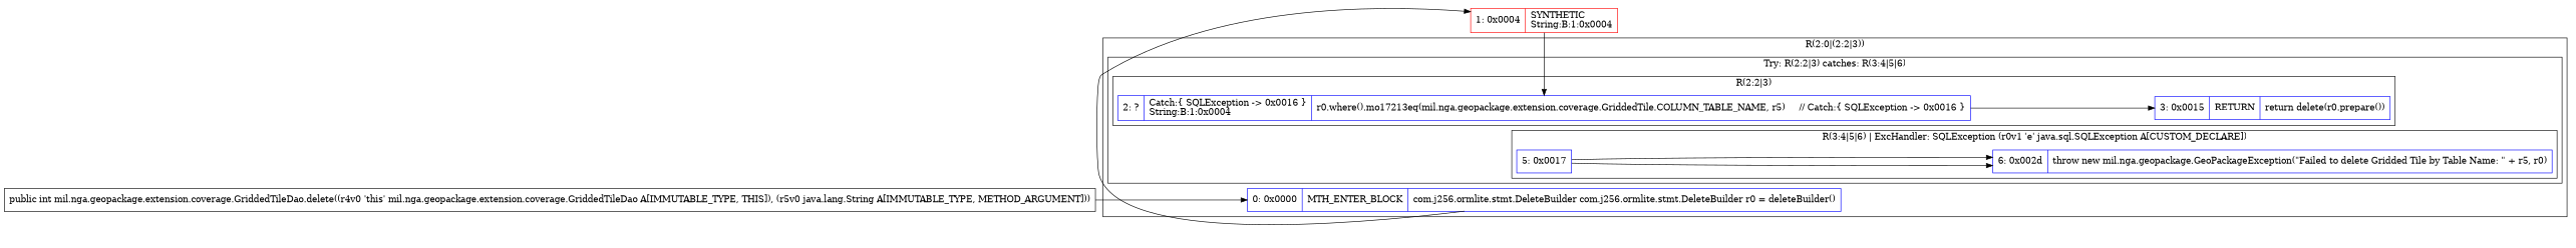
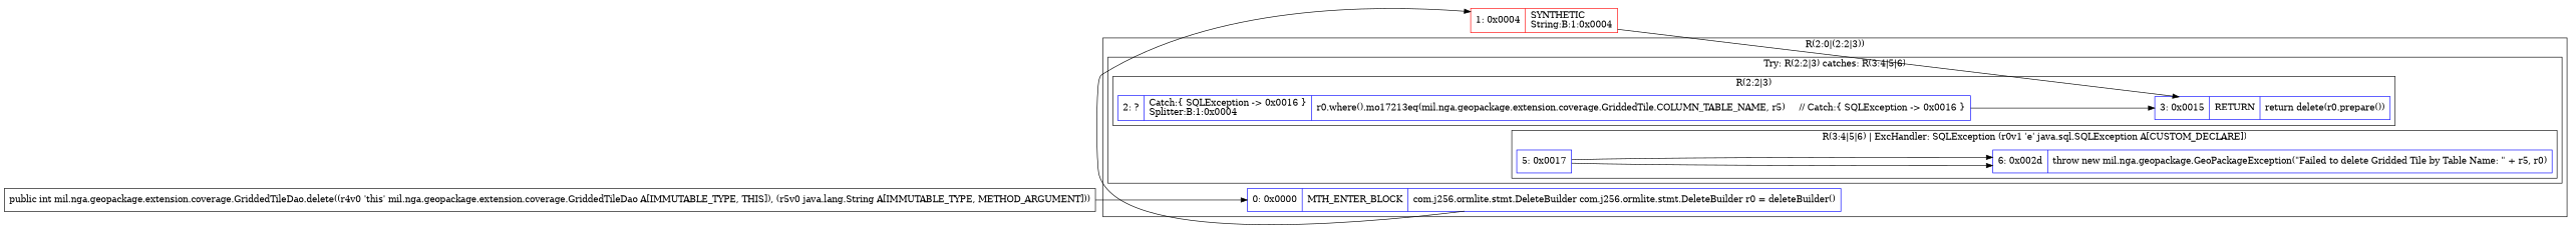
  digraph {
    rankdir=LR
    node [color=blue shape=record]
-   n1 [label="{2\:\ ?|Catch:\{ SQLException \-\> 0x0016 \}\lString:B:1:0x0004\l|r0.where().mo17213eq(mil.nga.geopackage.extension.coverage.GriddedTile.COLUMN_TABLE_NAME, r5)     \/\/ Catch:\{ SQLException \-\> 0x0016 \}\l}"]
+   n1 [label="{2\:\ ?|Catch:\{ SQLException \-\> 0x0016 \}\lSplitter:B:1:0x0004\l|r0.where().mo17213eq(mil.nga.geopackage.extension.coverage.GriddedTile.COLUMN_TABLE_NAME, r5)     \/\/ Catch:\{ SQLException \-\> 0x0016 \}\l}"]
    n2 [label="{3\:\ 0x0015|RETURN\l|return delete(r0.prepare())\l}"]
    n3 [label="{5\:\ 0x0017}"]
    n4 [label="{6\:\ 0x002d|throw new mil.nga.geopackage.GeoPackageException(\"Failed to delete Gridded Tile by Table Name: \" + r5, r0)\l}"]
    n5 [label="{0\:\ 0x0000|MTH_ENTER_BLOCK\l|com.j256.ormlite.stmt.DeleteBuilder com.j256.ormlite.stmt.DeleteBuilder r0 = deleteBuilder()\l}"]
    n6 [color=red label="{1\:\ 0x0004|SYNTHETIC\lString:B:1:0x0004\l}"]
    n7 [label="{public int mil.nga.geopackage.extension.coverage.GriddedTileDao.delete((r4v0 'this' mil.nga.geopackage.extension.coverage.GriddedTileDao A[IMMUTABLE_TYPE, THIS]), (r5v0 java.lang.String A[IMMUTABLE_TYPE, METHOD_ARGUMENT])) }" color=""]
    subgraph cluster_1 {
      label="R(2:0|(2:2|3))"
      n5
      subgraph cluster_2 {
        label="Try: R(2:2|3) catches: R(3:4|5|6)"
        subgraph cluster_3 {
          label="R(2:2|3)"
          n1
          n2
        }
        subgraph cluster_4 {
          label="R(3:4|5|6) | ExcHandler: SQLException (r0v1 'e' java.sql.SQLException A[CUSTOM_DECLARE])\l"
          n3
          n4
        }
      }
    }
    subgraph cluster_5 {
      label="R(3:4|5|6) | ExcHandler: SQLException (r0v1 'e' java.sql.SQLException A[CUSTOM_DECLARE])\l"
    }
    n1 -> n2
    n3 -> n4
    n3 -> n4
    n5 -> n6
-   n6 -> n1
+   n6 -> n2
    n7 -> n5
  }
